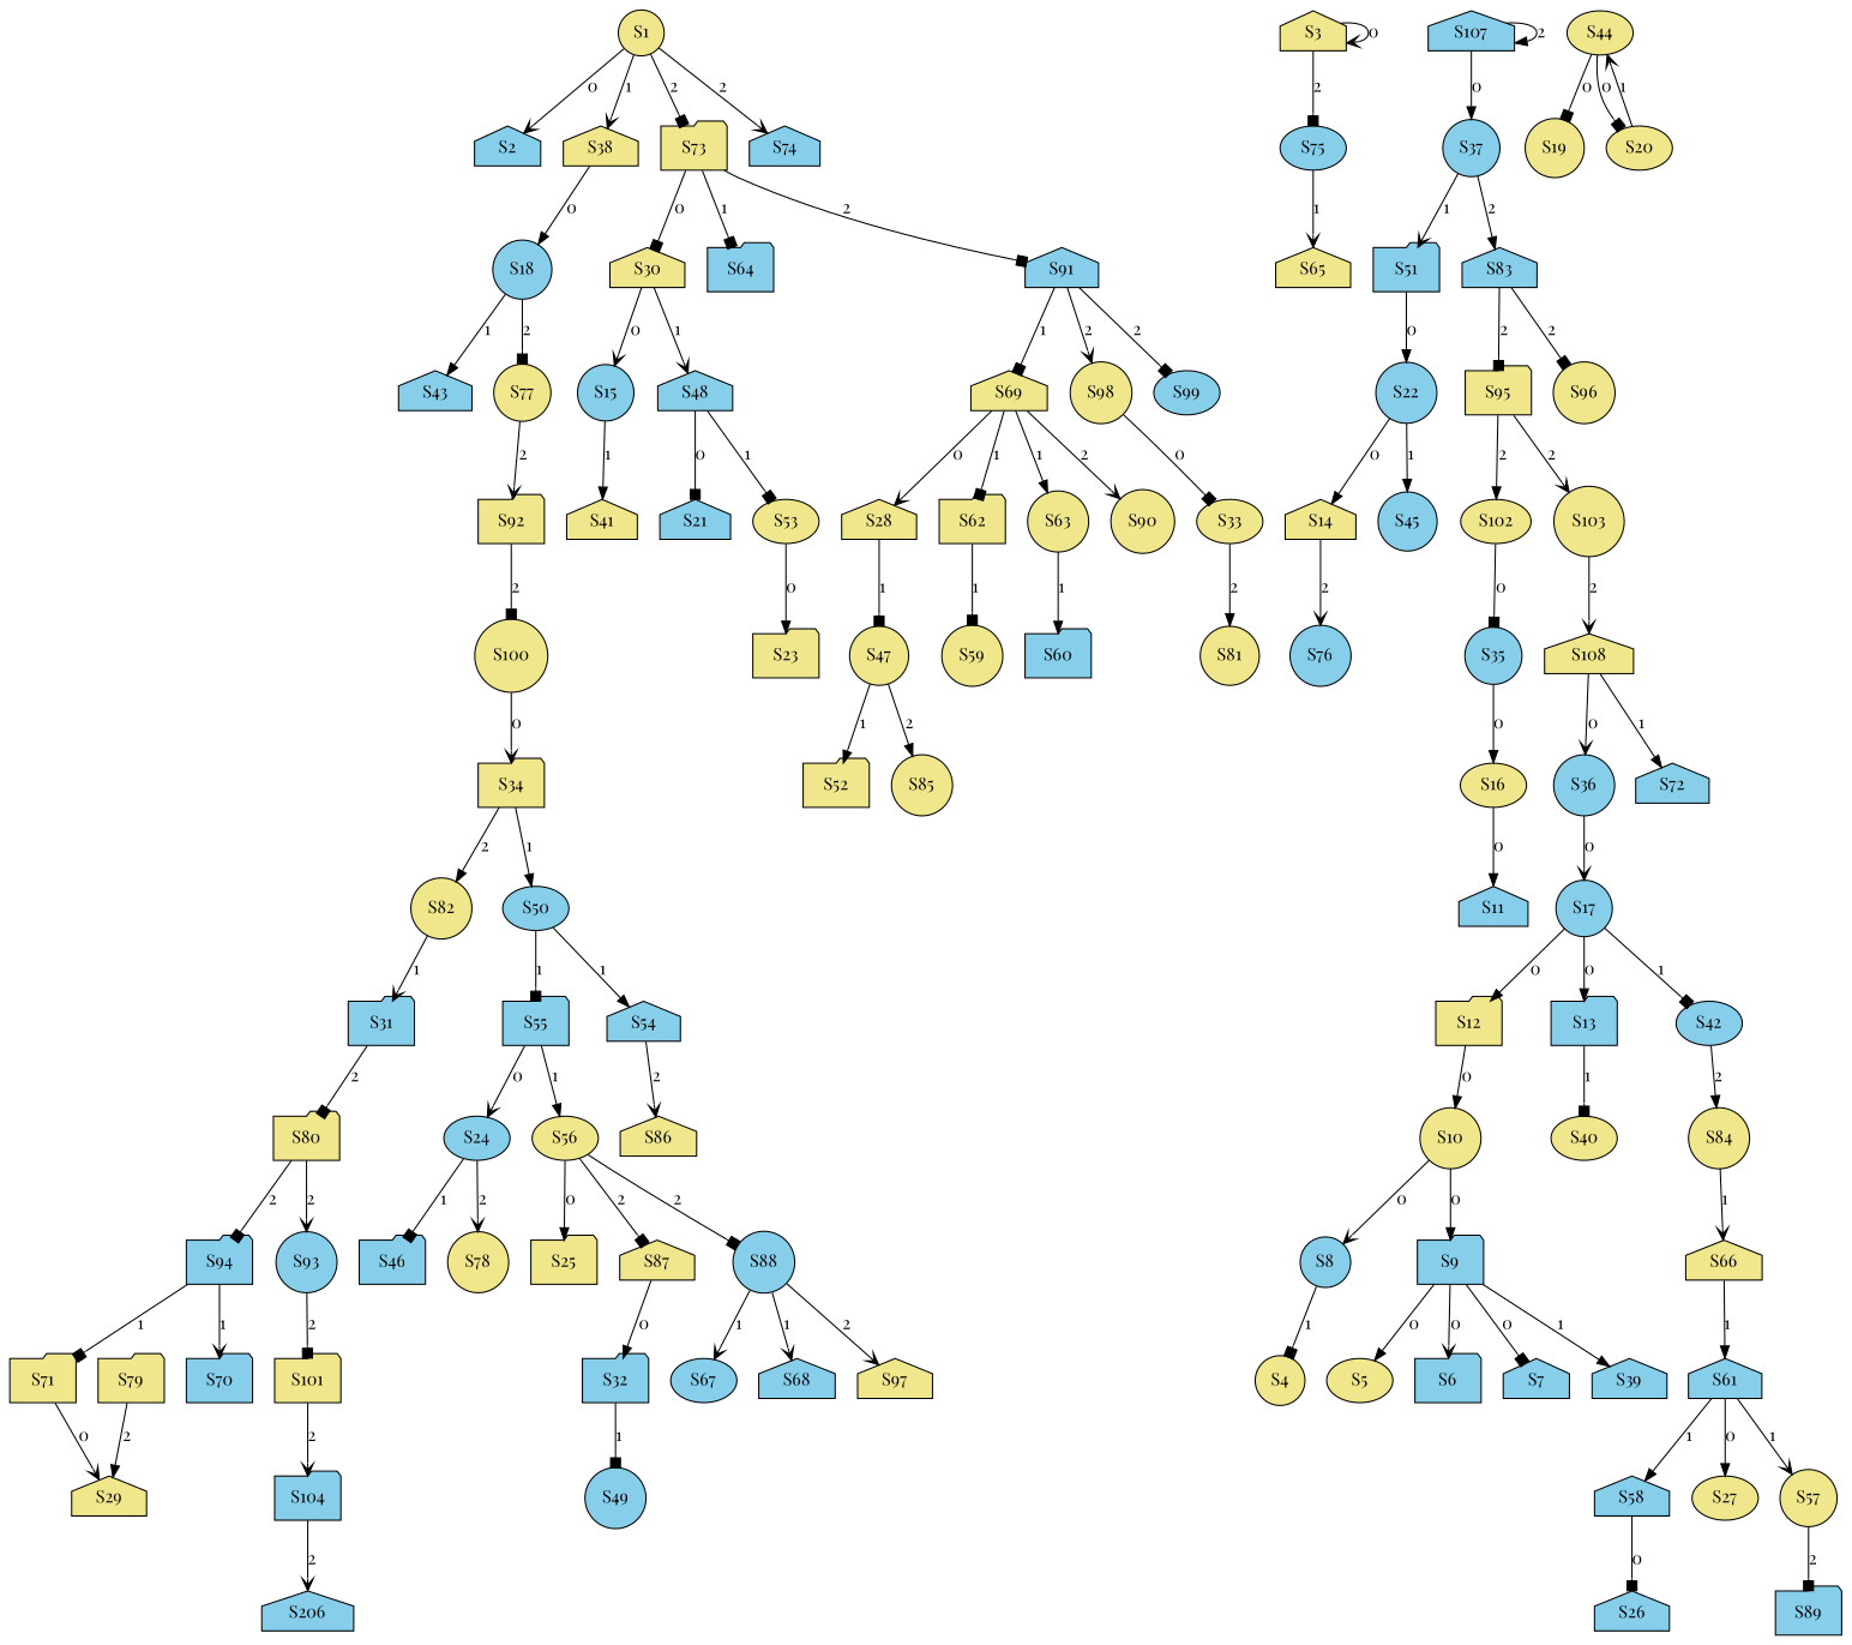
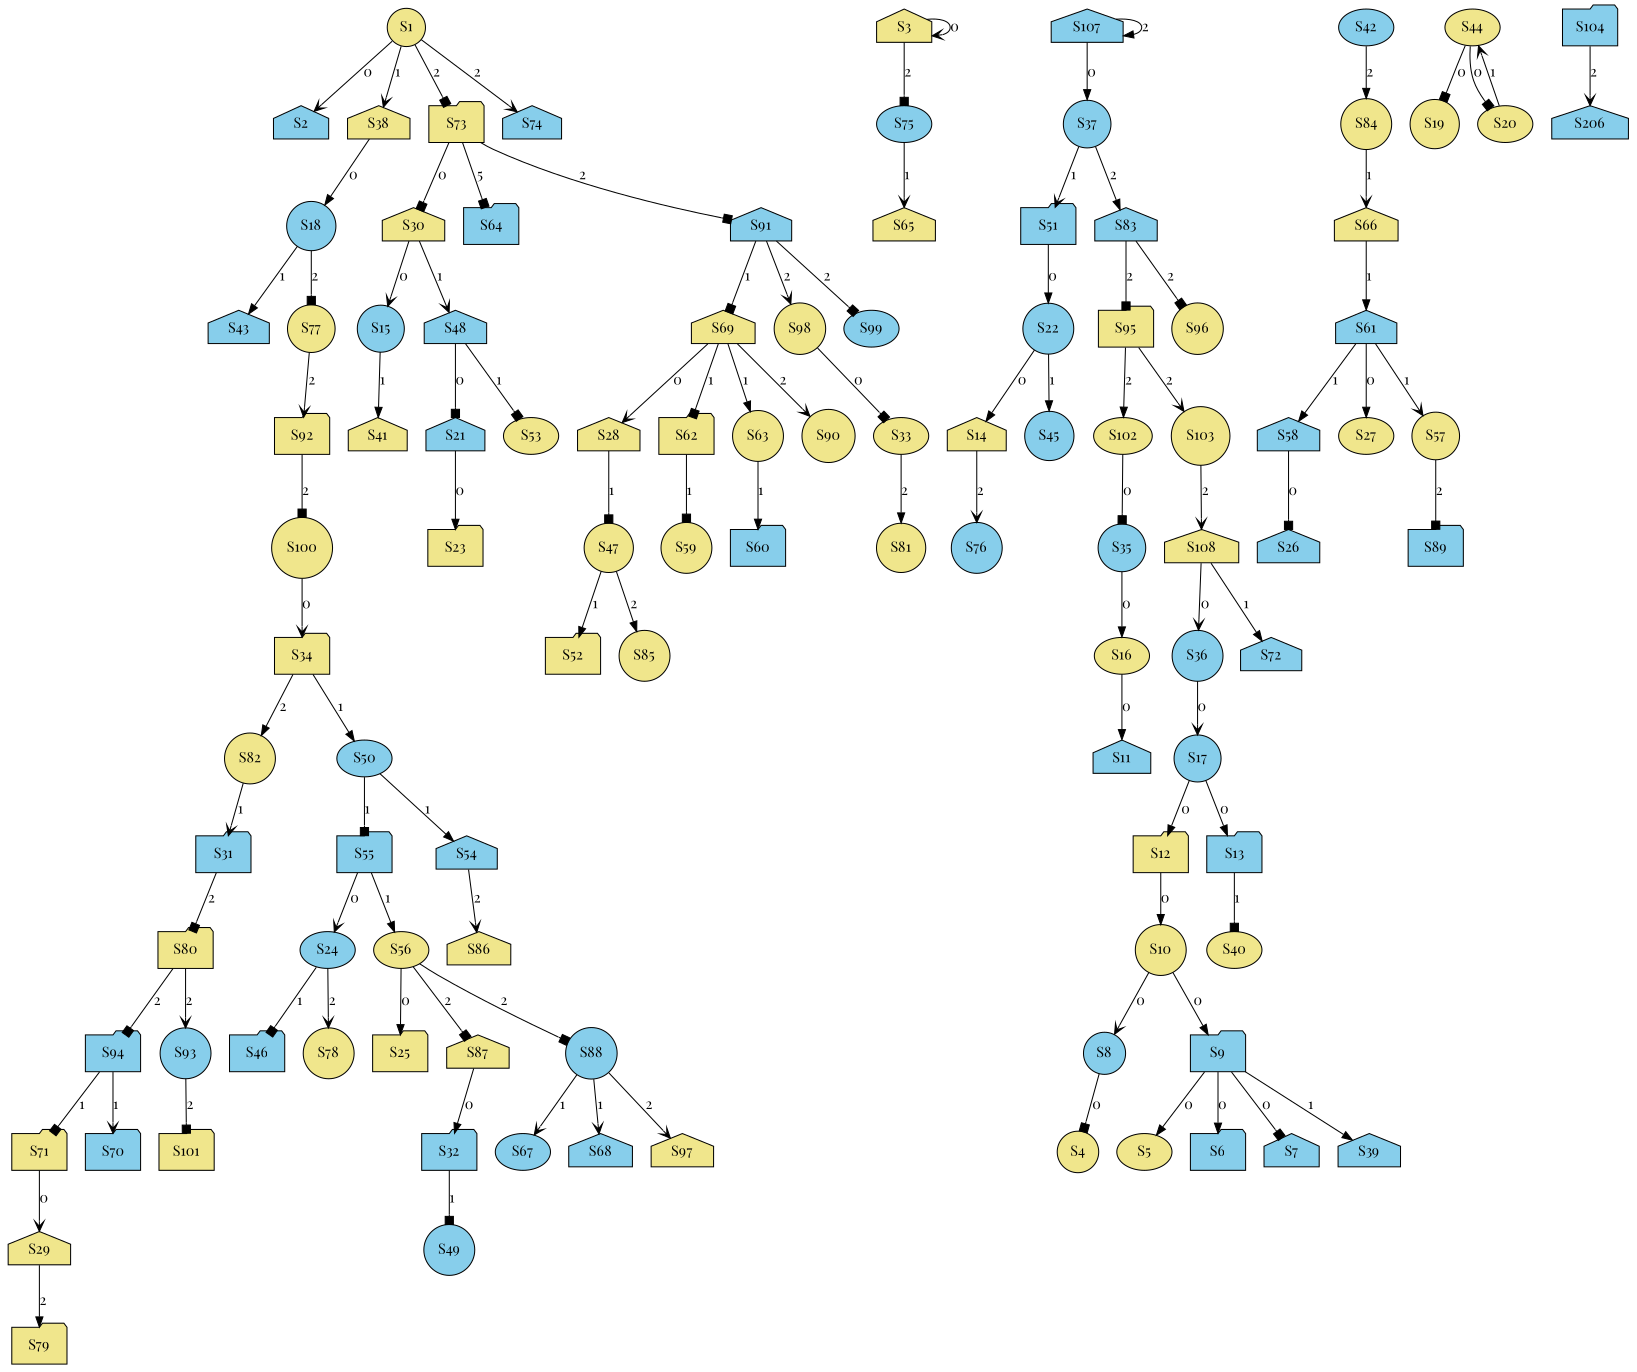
  strict digraph {
    fontname="Playfair Display"
    node [fillcolor=khaki fontname="Playfair Display" shape=house style=filled]
    edge [arrowhead=normal fontname="Playfair Display"]
    S2 [fillcolor=skyblue]
    S1 [shape=circle]
    S38
    S73 [shape=folder]
    S74 [fillcolor=skyblue]
    S18 [fillcolor=skyblue shape=circle]
    S30
    S64 [fillcolor=skyblue shape=folder]
    S91 [fillcolor=skyblue]
    S3
    S75 [fillcolor=skyblue shape=ellipse]
    S65
    S8 [fillcolor=skyblue shape=circle]
    S4 [shape=circle]
    S9 [fillcolor=skyblue shape=folder]
    S5 [shape=ellipse]
    S6 [fillcolor=skyblue shape=folder]
    S7 [fillcolor=skyblue]
    S39 [fillcolor=skyblue]
    S10 [shape=circle]
    S12 [shape=folder]
    S16 [shape=ellipse]
    S11 [fillcolor=skyblue]
    S17 [fillcolor=skyblue shape=circle]
    S13 [fillcolor=skyblue shape=folder]
    S42 [fillcolor=skyblue shape=ellipse]
    S40 [shape=ellipse]
    S84 [shape=circle]
    S22 [fillcolor=skyblue shape=circle]
    S14
    S45 [fillcolor=skyblue shape=circle]
    S76 [fillcolor=skyblue shape=circle]
    S15 [fillcolor=skyblue shape=circle]
    S48 [fillcolor=skyblue]
    S41
    S21 [fillcolor=skyblue]
    S53 [shape=ellipse]
    S35 [fillcolor=skyblue shape=circle]
    S36 [fillcolor=skyblue shape=circle]
    S43 [fillcolor=skyblue]
    S77 [shape=circle]
    S92 [shape=folder]
    S44 [shape=ellipse]
    S19 [shape=circle]
    S20 [shape=ellipse]
    S23 [shape=folder]
    S51 [fillcolor=skyblue shape=folder]
    S55 [fillcolor=skyblue shape=folder]
    S24 [fillcolor=skyblue shape=ellipse]
    S56 [shape=ellipse]
    S46 [fillcolor=skyblue shape=folder]
    S78 [shape=circle]
    S25 [shape=folder]
    S87
    S88 [fillcolor=skyblue shape=circle]
    S32 [fillcolor=skyblue shape=folder]
    S67 [fillcolor=skyblue shape=ellipse]
    S68 [fillcolor=skyblue]
    S97
    S58 [fillcolor=skyblue]
    S26 [fillcolor=skyblue]
    S61 [fillcolor=skyblue]
    S27 [shape=ellipse]
    S57 [shape=circle]
    S89 [fillcolor=skyblue shape=folder]
    S69
    S28
    S62 [shape=folder]
    S63 [shape=circle]
    S90 [shape=circle]
    S47 [shape=circle]
    S59 [shape=circle]
    S60 [fillcolor=skyblue shape=folder]
    S52 [shape=folder]
    S85 [shape=circle]
    S71 [shape=folder]
    S29
    S79 [shape=folder]
    S98 [shape=circle]
    S99 [fillcolor=skyblue shape=ellipse]
    S31 [fillcolor=skyblue shape=folder]
    S82 [shape=circle]
    S80 [shape=folder]
    S94 [fillcolor=skyblue shape=folder]
    S93 [fillcolor=skyblue shape=circle]
    S49 [fillcolor=skyblue shape=circle]
    S33 [shape=ellipse]
    S81 [shape=circle]
    S34 [shape=folder]
    S100 [shape=circle]
    S50 [fillcolor=skyblue shape=ellipse]
    S54 [fillcolor=skyblue]
    S102 [shape=ellipse]
    n94 [label=S108]
    S72 [fillcolor=skyblue]
    S107 [fillcolor=skyblue]
    S37 [fillcolor=skyblue shape=circle]
    S83 [fillcolor=skyblue]
    S95 [shape=folder]
    S96 [shape=circle]
    S66
    S86
    S70 [fillcolor=skyblue shape=folder]
    S101 [shape=folder]
    S103 [shape=circle]
    S104 [fillcolor=skyblue shape=folder]
    n107 [fillcolor=skyblue label=S206]
    S1 -> S2 [arrowhead=vee label=0]
    S1 -> S38 [arrowhead=vee label=1]
    S1 -> S73 [arrowhead=box label=2]
    S1 -> S74 [arrowhead=vee label=2]
    S38 -> S18 [label=0]
    S73 -> S30 [arrowhead=box label=0]
-   S73 -> S64 [arrowhead=box label=1]
+   S73 -> S64 [arrowhead=box label=5]
    S73 -> S91 [arrowhead=box label=2]
    S18 -> S43 [label=1]
    S18 -> S77 [arrowhead=box label=2]
    S30 -> S15 [arrowhead=vee label=0]
    S30 -> S48 [arrowhead=vee label=1]
    S91 -> S69 [arrowhead=box label=1]
    S91 -> S98 [arrowhead=vee label=2]
    S91 -> S99 [arrowhead=box label=2]
    S3 -> S3 [arrowhead=vee label=0]
    S3 -> S75 [arrowhead=box label=2]
    S75 -> S65 [arrowhead=vee label=1]
-   S8 -> S4 [arrowhead=box label=1]
+   S8 -> S4 [arrowhead=box label=0]
    S9 -> S5 [label=0]
-   S9 -> S6 [arrowhead=vee label=0]
+   S9 -> S6 [label=0]
    S9 -> S7 [arrowhead=box label=0]
    S9 -> S39 [label=1]
    S10 -> S8 [arrowhead=vee label=0]
    S10 -> S9 [label=0]
    S12 -> S10 [label=0]
    S16 -> S11 [label=0]
    S17 -> S12 [label=0]
    S17 -> S13 [label=0]
-   S17 -> S42 [arrowhead=box label=1]
    S13 -> S40 [arrowhead=box label=1]
    S42 -> S84 [label=2]
    S84 -> S66 [arrowhead=vee label=1]
    S22 -> S14 [label=0]
    S22 -> S45 [label=1]
    S14 -> S76 [arrowhead=vee label=2]
    S15 -> S41 [label=1]
    S48 -> S21 [arrowhead=box label=0]
    S48 -> S53 [arrowhead=box label=1]
-   S53 -> S23 [label=0]
+   S21 -> S23 [label=0]
    S35 -> S16 [label=0]
    S36 -> S17 [arrowhead=vee label=0]
    S77 -> S92 [arrowhead=vee label=2]
    S92 -> S100 [arrowhead=box label=2]
    S44 -> S19 [arrowhead=box label=0]
    S44 -> S20 [arrowhead=box label=0]
    S20 -> S44 [arrowhead=vee label=1]
    S51 -> S22 [label=0]
    S55 -> S24 [arrowhead=vee label=0]
    S55 -> S56 [label=1]
    S24 -> S46 [arrowhead=box label=1]
    S24 -> S78 [arrowhead=vee label=2]
    S56 -> S25 [label=0]
    S56 -> S87 [arrowhead=box label=2]
    S56 -> S88 [arrowhead=box label=2]
    S87 -> S32 [label=0]
    S88 -> S67 [arrowhead=vee label=1]
    S88 -> S68 [arrowhead=vee label=1]
    S88 -> S97 [arrowhead=vee label=2]
    S32 -> S49 [arrowhead=box label=1]
    S58 -> S26 [arrowhead=box label=0]
    S61 -> S58 [label=1]
    S61 -> S27 [label=0]
    S61 -> S57 [arrowhead=vee label=1]
    S57 -> S89 [arrowhead=box label=2]
    S69 -> S28 [arrowhead=vee label=0]
    S69 -> S62 [arrowhead=box label=1]
    S69 -> S63 [label=1]
    S69 -> S90 [arrowhead=vee label=2]
    S28 -> S47 [arrowhead=box label=1]
    S62 -> S59 [arrowhead=box label=1]
    S63 -> S60 [label=1]
    S47 -> S52 [label=1]
    S47 -> S85 [label=2]
    S71 -> S29 [arrowhead=vee label=0]
-   S79 -> S29 [label=2]
+   S29 -> S79 [label=2]
    S98 -> S33 [arrowhead=box label=0]
    S31 -> S80 [arrowhead=box label=2]
    S82 -> S31 [arrowhead=vee label=1]
    S80 -> S94 [arrowhead=box label=2]
    S80 -> S93 [arrowhead=vee label=2]
    S94 -> S71 [arrowhead=box label=1]
    S94 -> S70 [arrowhead=vee label=1]
    S93 -> S101 [arrowhead=box label=2]
    S33 -> S81 [label=2]
    S34 -> S82 [label=2]
    S34 -> S50 [label=1]
    S100 -> S34 [arrowhead=vee label=0]
    S50 -> S55 [arrowhead=box label=1]
    S50 -> S54 [label=1]
    S54 -> S86 [arrowhead=vee label=2]
    S102 -> S35 [arrowhead=box label=0]
    n94 -> S36 [arrowhead=vee label=0]
    n94 -> S72 [label=1]
    S107 -> S107 [label=2]
    S107 -> S37 [label=0]
    S37 -> S51 [arrowhead=vee label=1]
    S37 -> S83 [label=2]
    S83 -> S95 [arrowhead=box label=2]
    S83 -> S96 [arrowhead=box label=2]
    S95 -> S102 [label=2]
    S95 -> S103 [arrowhead=vee label=2]
    S66 -> S61 [label=1]
-   S101 -> S104 [arrowhead=vee label=2]
    S103 -> n94 [arrowhead=vee label=2]
    S104 -> n107 [arrowhead=vee label=2]
  }
